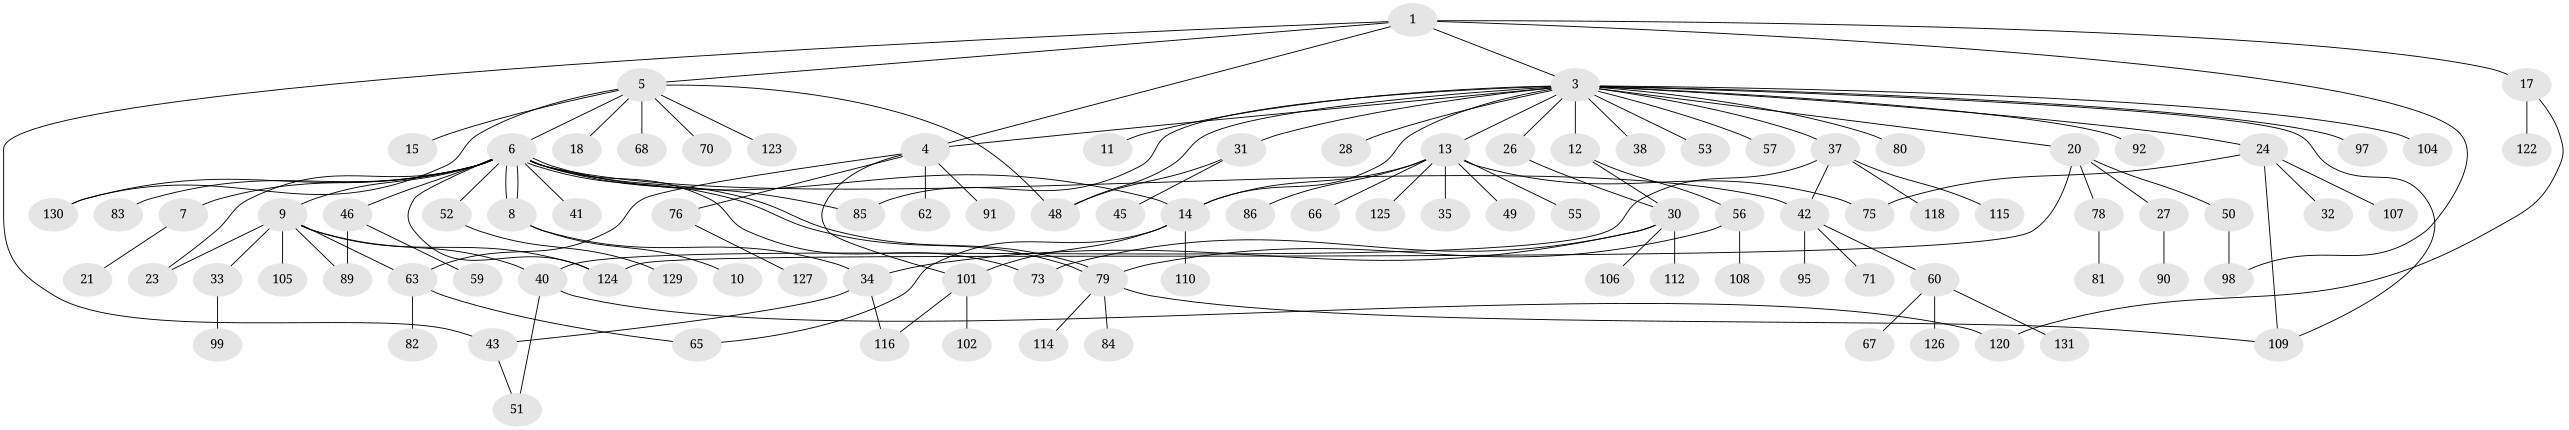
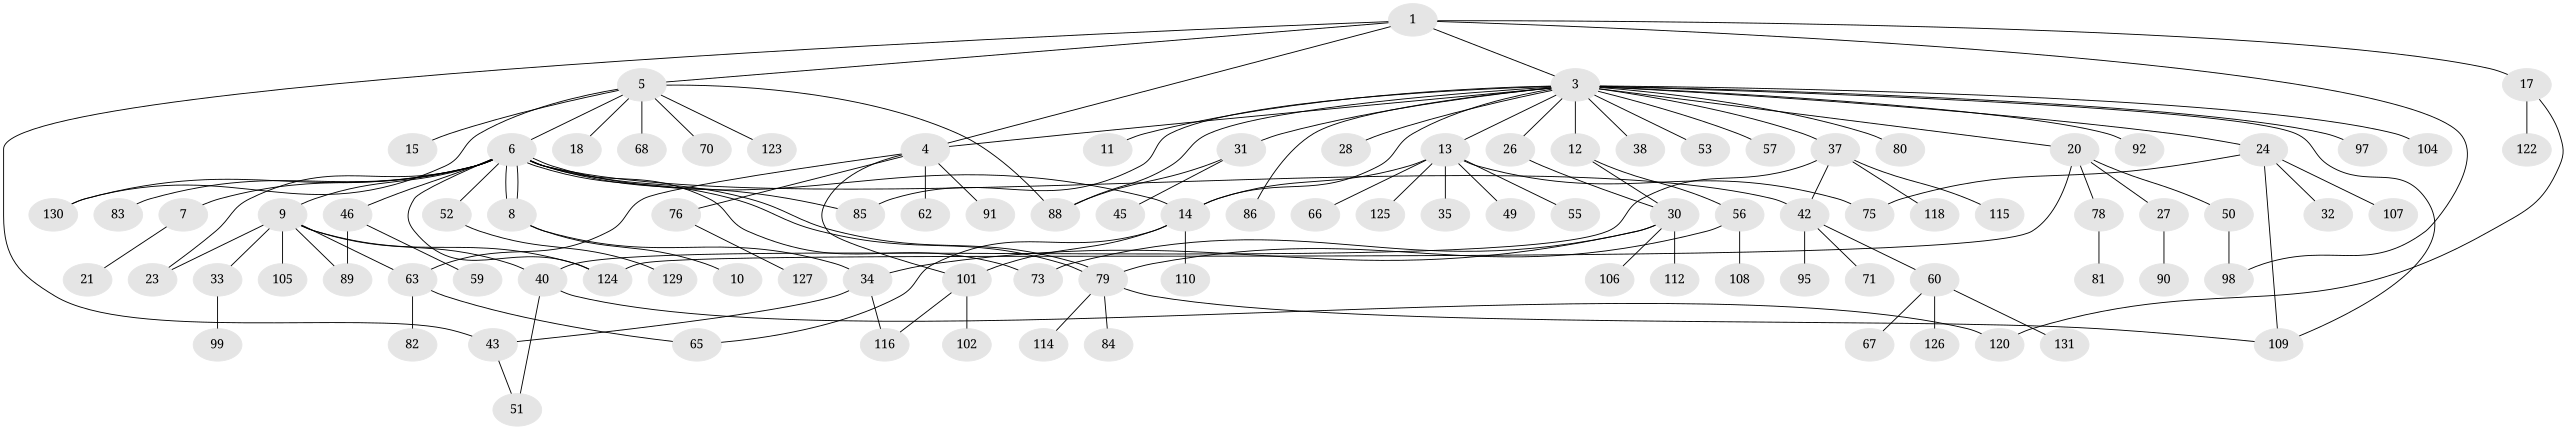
  graph {
    fontname="Noto Serif"
    node [color=gray90 fontname="Noto Serif" style=filled]
    edge [fontname="Noto Serif"]
    1 [super="+39"]
    n2 [label=5 super="+25"]
    3 [super="+5"]
    4 [super="+16"]
    17 [super="+87"]
    43 [super="+88"]
    98 [super="+113"]
    6 [super="+117"]
    15
    18
-   48 [super="+77"]
+   48 [super="+77" label=88]
    68
    70
    123
    130
    11
    12
    13 [super="+22"]
    20 [super="+58"]
    24 [super="+36"]
    26
    28
    31 [super="+47"]
    37
    38
    53 [super="+128"]
    57
    80
    85
    92
    97
    104
    109
    14 [super="+19"]
    62
    63 [super="+103"]
    76
    91
    101
    120
    122
    51 [super="+93"]
    7
    8
    9 [super="+29"]
    23
-   41 [super="+111"]
    42 [super="+44"]
    46
    52 [super="+72"]
    73
    79 [super="+121"]
    83
    124
    30 [super="+94"]
    56 [super="+100"]
    35
    49
    55
    66
    75
    86
    125
    27
    50 [super="+54"]
    78
    32 [super="+61"]
    107
    45
    40 [super="+64"]
    115
    118
    65
    82
    127
    116 [super="+119"]
    102
    21
    10
    34
    33 [super="+74"]
    89
    105
    110
    60 [super="+69"]
    71
    95
    59
    129
    84
    114
    99
    106
    112
    108
    90
    81
    67 [super="+96"]
    126
    131
    1 -- n2
    1 -- 3
    1 -- 4
    1 -- 17
    1 -- 43
    1 -- 98
    n2 -- 6
    n2 -- 15
    n2 -- 18
    n2 -- 48
    n2 -- 68
    n2 -- 70
    n2 -- 123
    n2 -- 130
    3 -- 4
    3 -- 48
    3 -- 11
    3 -- 12
    3 -- 13
    3 -- 20
    3 -- 24
    3 -- 26
    3 -- 28
    3 -- 31
    3 -- 37
    3 -- 38
    3 -- 53
    3 -- 57
    3 -- 80
    3 -- 85
    3 -- 92
    3 -- 97
    3 -- 104
    3 -- 109
    3 -- 14
    4 -- 62
    4 -- 63
    4 -- 76
    4 -- 91
    4 -- 101
    17 -- 120
    17 -- 122
    43 -- 51
    6 -- 130
    6 -- 85
    6 -- 14
    6 -- 7
    6 -- 8
    6 -- 8
    6 -- 9
    6 -- 23
-   6 -- 41
    6 -- 42
    6 -- 46
    6 -- 52
    6 -- 73
    6 -- 79
    6 -- 79
    6 -- 83
    6 -- 124
    12 -- 30
    12 -- 56
    13 -- 14
    13 -- 35
    13 -- 49
    13 -- 55
    13 -- 66
    13 -- 75
-   13 -- 86
+   3 -- 86
    13 -- 125
    20 -- 124
    20 -- 27
    20 -- 50
    20 -- 78
    24 -- 109
    24 -- 75
    24 -- 32
    24 -- 107
    26 -- 30
    31 -- 48
    31 -- 45
    37 -- 42
    37 -- 40
    37 -- 115
    37 -- 118
    14 -- 101
    14 -- 65
    14 -- 110
    63 -- 65
    63 -- 82
    76 -- 127
    101 -- 116
    101 -- 102
    7 -- 21
    8 -- 10
    8 -- 34
    9 -- 63
    9 -- 23
    9 -- 124
    9 -- 40
    9 -- 33
    9 -- 89
    9 -- 105
    42 -- 60
    42 -- 71
    42 -- 95
    46 -- 89
    46 -- 59
    52 -- 129
    79 -- 109
    79 -- 84
    79 -- 114
    30 -- 73
    30 -- 34
    30 -- 106
    30 -- 112
    56 -- 79
    56 -- 108
    27 -- 90
    50 -- 98
    78 -- 81
    40 -- 120
    40 -- 51
    34 -- 43
    34 -- 116
    33 -- 99
    60 -- 67
    60 -- 126
    60 -- 131
  }
